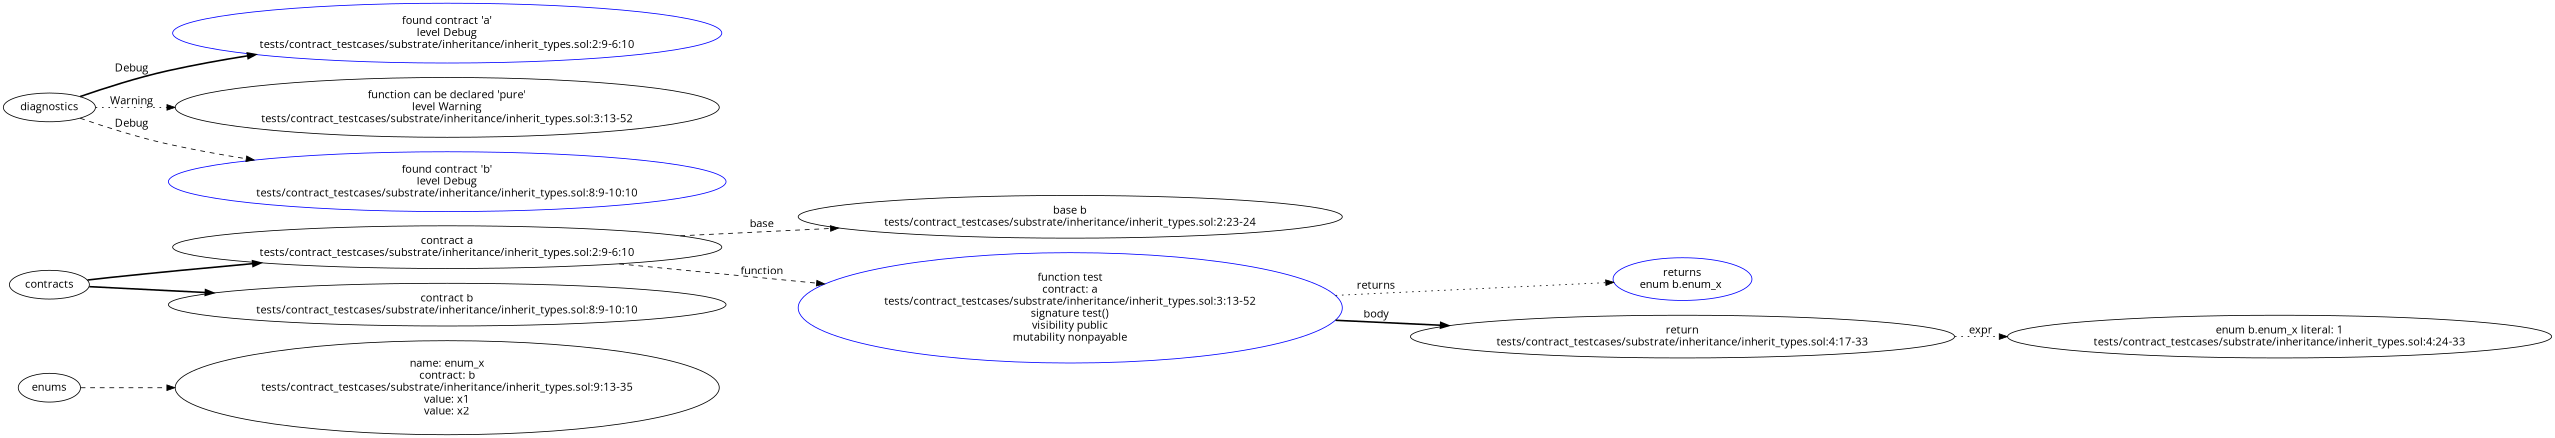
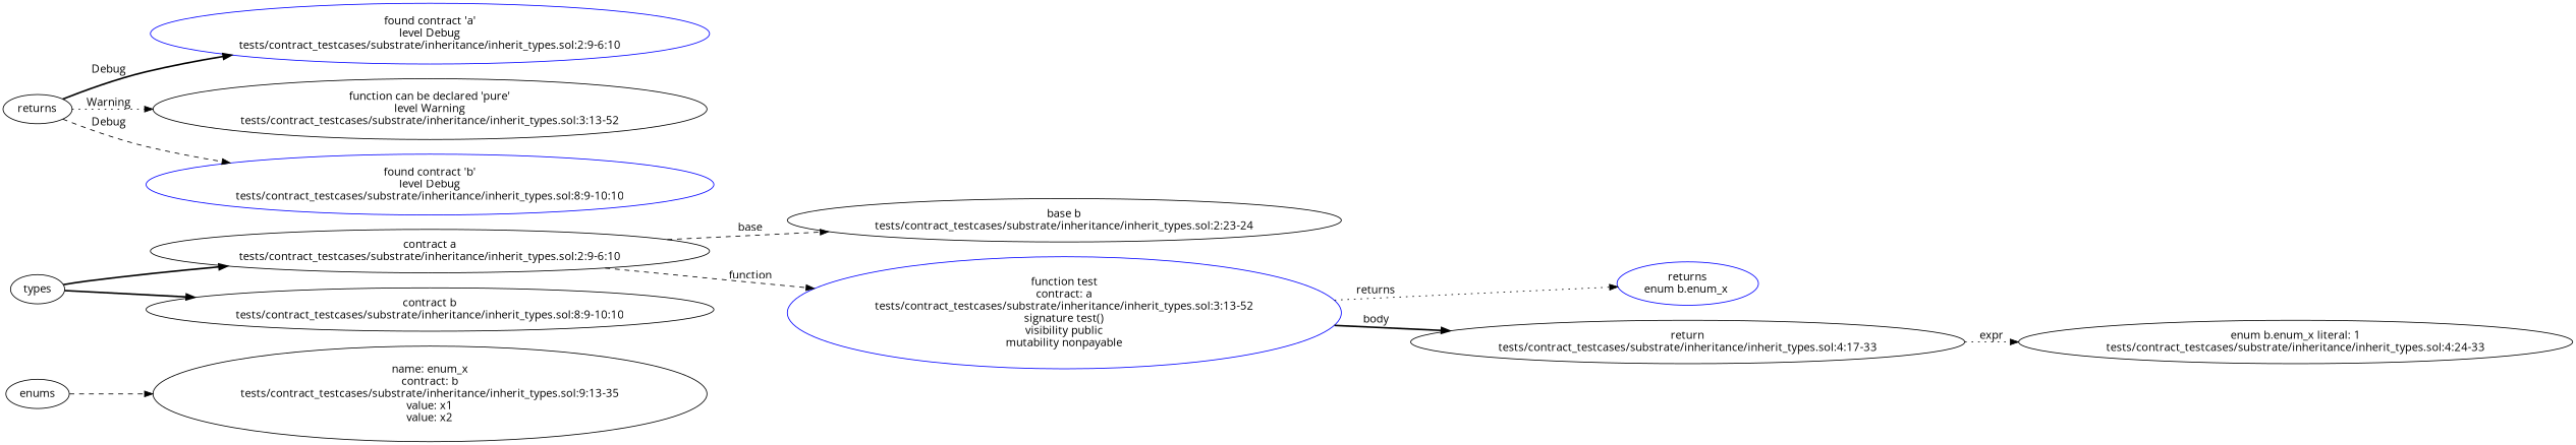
  strict digraph {
    fontname="Open Sans"
    rankdir=LR
    node [color=black fontname="Open Sans"]
    edge [fontname="Open Sans" style=dashed]
    n1 [label="name: enum_x\ncontract: b\ntests/contract_testcases/substrate/inheritance/inherit_types.sol:9:13-35\nvalue: x1\nvalue: x2"]
    n2 [label="contract a\ntests/contract_testcases/substrate/inheritance/inherit_types.sol:2:9-6:10"]
    n3 [label="base b\ntests/contract_testcases/substrate/inheritance/inherit_types.sol:2:23-24"]
    n4 [color=blue label="function test\ncontract: a\ntests/contract_testcases/substrate/inheritance/inherit_types.sol:3:13-52\nsignature test()\nvisibility public\nmutability nonpayable"]
    n5 [color=blue label="returns\nenum b.enum_x "]
    n6 [label="return\ntests/contract_testcases/substrate/inheritance/inherit_types.sol:4:17-33"]
    n7 [label="enum b.enum_x literal: 1\ntests/contract_testcases/substrate/inheritance/inherit_types.sol:4:24-33"]
    n8 [label="contract b\ntests/contract_testcases/substrate/inheritance/inherit_types.sol:8:9-10:10"]
    n9 [color=blue label="found contract 'a'\nlevel Debug\ntests/contract_testcases/substrate/inheritance/inherit_types.sol:2:9-6:10"]
    n10 [label="function can be declared 'pure'\nlevel Warning\ntests/contract_testcases/substrate/inheritance/inherit_types.sol:3:13-52"]
    n11 [color=blue label="found contract 'b'\nlevel Debug\ntests/contract_testcases/substrate/inheritance/inherit_types.sol:8:9-10:10"]
    enums
-   contracts
-   diagnostics
+   contracts [label=types]
+   diagnostics [label=returns]
    n2 -> n3 [label=base]
    n2 -> n4 [label=function]
    n4 -> n5 [label=returns style=dotted]
    n4 -> n6 [label=body style=bold]
    n6 -> n7 [label=expr style=dotted]
    enums -> n1
    contracts -> n2 [style=bold]
    contracts -> n8 [style=bold]
    diagnostics -> n9 [label=Debug style=bold]
    diagnostics -> n10 [label=Warning style=dotted]
    diagnostics -> n11 [label=Debug]
  }
